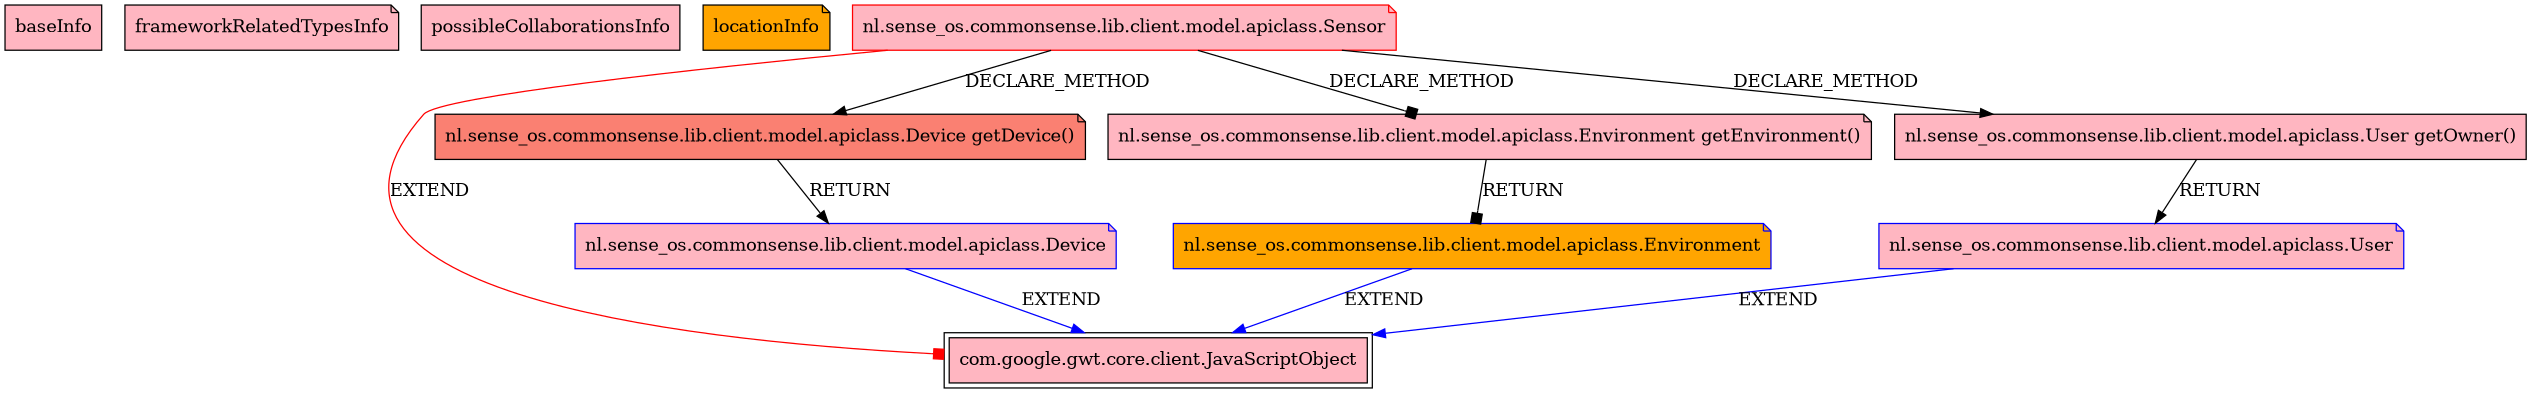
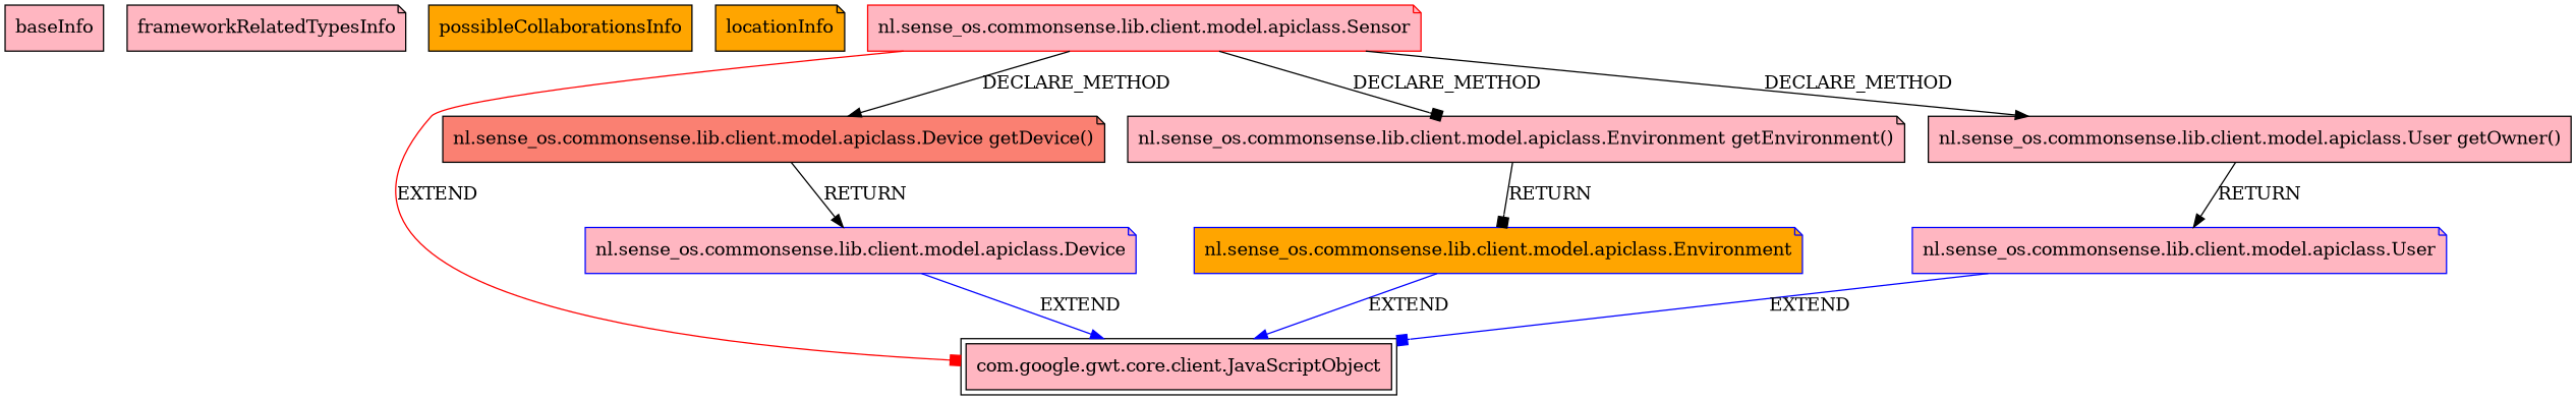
  digraph {
    node [fillcolor=lightpink shape=note style=filled isFrameworkType=false]
    edge [arrowhead=normal]
    baseInfo [category=extension_graph graphId=4449 isAnonymous=false possibleRelation=true shape=box isFrameworkType=""]
    frameworkRelatedTypesInfo [0="com.google.gwt.core.client.JavaScriptObject" isFrameworkType=""]
-   possibleCollaborationsInfo [0="4449~CLIENT_METHOD_DECLARATION-RETURN_TYPE-~com.google.gwt.core.client.JavaScriptObject ~com.google.gwt.core.client.JavaScriptObject ~false~false" shape=box isFrameworkType=""]
+   possibleCollaborationsInfo [0="4449~CLIENT_METHOD_DECLARATION-RETURN_TYPE-~com.google.gwt.core.client.JavaScriptObject ~com.google.gwt.core.client.JavaScriptObject ~false~false" fillcolor=orange shape=box isFrameworkType=""]
    locationInfo [contextSignature=Sensor filePath="/senseobservationsystems-commonsense-gwt-lib/commonsense-gwt-lib-master/src/nl/sense_os/commonsense/lib/client/model/apiclass/Sensor.java" fillcolor=orange graphId=4449 projectName="senseobservationsystems-commonsense-gwt-lib" isFrameworkType=""]
    n5 [color=red label="nl.sense_os.commonsense.lib.client.model.apiclass.Sensor" vertexType=ROOT_CLIENT_CLASS_DECLARATION]
    n6 [isFrameworkType=true label="com.google.gwt.core.client.JavaScriptObject" peripheries=2 shape=box vertexType=FRAMEWORK_CLASS_TYPE]
    n7 [fillcolor=salmon label="nl.sense_os.commonsense.lib.client.model.apiclass.Device getDevice()" vertexType=CLIENT_METHOD_DECLARATION]
    n8 [label="nl.sense_os.commonsense.lib.client.model.apiclass.Environment getEnvironment()" vertexType=CLIENT_METHOD_DECLARATION]
    n9 [label="nl.sense_os.commonsense.lib.client.model.apiclass.User getOwner()" shape=box vertexType=CLIENT_METHOD_DECLARATION]
    n10 [color=blue label="nl.sense_os.commonsense.lib.client.model.apiclass.Device" vertexType=REFERENCE_CLIENT_CLASS_DECLARATION]
    n11 [color=blue fillcolor=orange label="nl.sense_os.commonsense.lib.client.model.apiclass.Environment" vertexType=REFERENCE_CLIENT_CLASS_DECLARATION]
    n12 [color=blue label="nl.sense_os.commonsense.lib.client.model.apiclass.User" vertexType=REFERENCE_CLIENT_CLASS_DECLARATION]
    n5 -> n6 [arrowhead=box color=red label=EXTEND]
    n5 -> n7 [label=DECLARE_METHOD]
    n5 -> n8 [arrowhead=box label=DECLARE_METHOD]
    n5 -> n9 [label=DECLARE_METHOD]
    n7 -> n10 [label=RETURN]
    n8 -> n11 [arrowhead=box label=RETURN]
    n9 -> n12 [label=RETURN]
    n10 -> n6 [color=blue label=EXTEND]
    n11 -> n6 [color=blue label=EXTEND]
-   n12 -> n6 [color=blue label=EXTEND]
+   n12 -> n6 [arrowhead=box color=blue label=EXTEND]
  }
